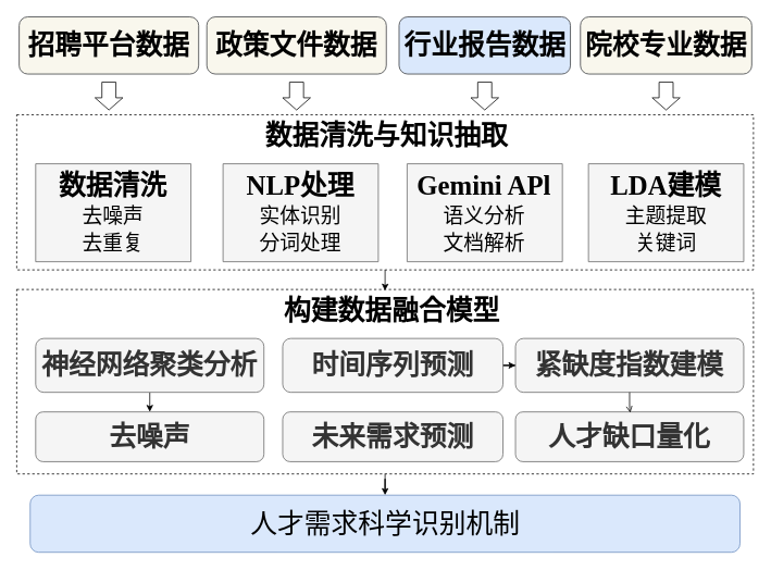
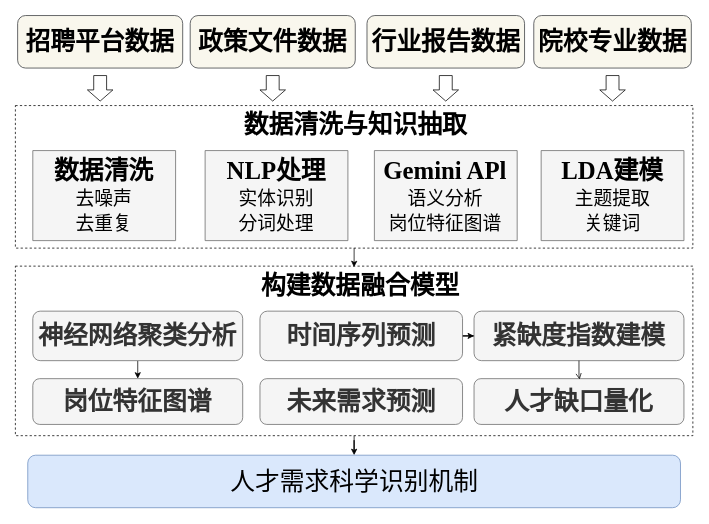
  <mxCell id="0" />
  <mxCell id="1" parent="0" />
  <mxCell id="2" style="edgeStyle=orthogonalEdgeStyle;rounded=0;orthogonalLoop=1;jettySize=auto;html=1;entryX=0.5;entryY=0;entryDx=0;entryDy=0;" edge="1" parent="1" source="3" target="27"><mxGeometry relative="1" as="geometry" /></mxCell>
  <mxCell id="3" value="" style="rounded=0;whiteSpace=wrap;html=1;fillStyle=hatch;dashed=1;" vertex="1" parent="1"><mxGeometry x="20" y="354" width="903" height="226" as="geometry" /></mxCell>
  <mxCell id="4" value="" style="rounded=0;whiteSpace=wrap;html=1;fillStyle=hatch;dashed=1;" vertex="1" parent="1"><mxGeometry x="20" y="140" width="903" height="190" as="geometry" /></mxCell>
  <mxCell id="5" value="&lt;div style=&quot;&quot;&gt;&lt;font face=&quot;SimSun&quot;&gt;&lt;span style=&quot;font-size: 33px;&quot;&gt;&lt;b&gt;招聘平台数据&lt;/b&gt;&lt;/span&gt;&lt;/font&gt;&lt;/div&gt;" style="rounded=1;whiteSpace=wrap;html=1;fillStyle=auto;fillColor=#f9f7ed;strokeColor=#36393d;" vertex="1" parent="1"><mxGeometry x="23" y="20" width="220" height="70" as="geometry" /></mxCell>
  <mxCell id="6" value="&lt;div style=&quot;&quot;&gt;&lt;font face=&quot;SimSun&quot;&gt;&lt;span style=&quot;font-size: 33px;&quot;&gt;&lt;b&gt;政策文件数据&lt;/b&gt;&lt;/span&gt;&lt;/font&gt;&lt;/div&gt;" style="rounded=1;whiteSpace=wrap;html=1;fillStyle=auto;fillColor=#f9f7ed;strokeColor=#36393d;" vertex="1" parent="1"><mxGeometry x="253" y="20" width="220" height="70" as="geometry" /></mxCell>
- <mxCell id="7" value="&lt;div style=&quot;&quot;&gt;&lt;font face=&quot;SimSun&quot;&gt;&lt;span style=&quot;font-size: 33px;&quot;&gt;&lt;b&gt;行业报告数据&lt;/b&gt;&lt;/span&gt;&lt;/font&gt;&lt;/div&gt;" style="rounded=1;whiteSpace=wrap;html=1;fillStyle=auto;fillColor=#dae8fc;strokeColor=#36393d;" vertex="1" parent="1"><mxGeometry x="488.66" y="20" width="210" height="70" as="geometry" /></mxCell>
+ <mxCell id="7" value="&lt;div style=&quot;&quot;&gt;&lt;font face=&quot;SimSun&quot;&gt;&lt;span style=&quot;font-size: 33px;&quot;&gt;&lt;b&gt;行业报告数据&lt;/b&gt;&lt;/span&gt;&lt;/font&gt;&lt;/div&gt;" style="rounded=1;whiteSpace=wrap;html=1;fillStyle=auto;fillColor=#f9f7ed;strokeColor=#36393d;" vertex="1" parent="1"><mxGeometry x="488.66" y="20" width="210" height="70" as="geometry" /></mxCell>
  <mxCell id="8" value="" style="shape=singleArrow;direction=south;whiteSpace=wrap;html=1;fontFamily=Times New Roman;arrowWidth=0.505;arrowSize=0.437;rotation=0;" vertex="1" parent="1"><mxGeometry x="116" y="100" width="34" height="34" as="geometry" /></mxCell>
  <mxCell id="9" value="" style="shape=singleArrow;direction=south;whiteSpace=wrap;html=1;fontFamily=Times New Roman;arrowWidth=0.505;arrowSize=0.437;rotation=0;" vertex="1" parent="1"><mxGeometry x="346" y="100" width="34" height="34" as="geometry" /></mxCell>
  <mxCell id="10" value="" style="shape=singleArrow;direction=south;whiteSpace=wrap;html=1;fontFamily=Times New Roman;arrowWidth=0.505;arrowSize=0.437;rotation=0;" vertex="1" parent="1"><mxGeometry x="798.94" y="100" width="34" height="34" as="geometry" /></mxCell>
  <mxCell id="11" value="&lt;div style=&quot;&quot;&gt;&lt;font face=&quot;SimSun&quot;&gt;&lt;span style=&quot;font-size: 33px;&quot;&gt;&lt;b&gt;院校专业数据&lt;/b&gt;&lt;/span&gt;&lt;/font&gt;&lt;/div&gt;" style="rounded=1;whiteSpace=wrap;html=1;fillStyle=auto;fillColor=#f9f7ed;strokeColor=#36393d;" vertex="1" parent="1"><mxGeometry x="710.94" y="20" width="210" height="70" as="geometry" /></mxCell>
  <mxCell id="12" value="" style="shape=singleArrow;direction=south;whiteSpace=wrap;html=1;fontFamily=Times New Roman;arrowWidth=0.505;arrowSize=0.437;rotation=0;" vertex="1" parent="1"><mxGeometry x="576.66" y="100" width="34" height="34" as="geometry" /></mxCell>
  <mxCell id="13" value="&lt;b style=&quot;forced-color-adjust: none; color: rgb(0, 0, 0); font-family: SimSun; font-size: 33px; font-style: normal; font-variant-ligatures: normal; font-variant-caps: normal; letter-spacing: normal; orphans: 2; text-align: center; text-indent: 0px; text-transform: none; widows: 2; word-spacing: 0px; -webkit-text-stroke-width: 0px; white-space: normal; text-decoration-thickness: initial; text-decoration-style: initial; text-decoration-color: initial; background-color: light-dark(#ffffff, var(--ge-dark-color, #121212));&quot;&gt;数据清洗与知识抽取&lt;/b&gt;" style="text;whiteSpace=wrap;html=1;" vertex="1" parent="1"><mxGeometry x="323.22" y="140" width="500" height="60" as="geometry" /></mxCell>
  <mxCell id="14" value="&lt;div&gt;&lt;span style=&quot;background-color: transparent; font-size: 33px;&quot;&gt;&lt;font face=&quot;SimSun&quot; color=&quot;#000000&quot;&gt;&lt;b&gt;NLP处理&lt;/b&gt;&lt;/font&gt;&lt;/span&gt;&lt;/div&gt;&lt;div&gt;&lt;font color=&quot;#000000&quot;&gt;&lt;span style=&quot;font-size: 25px;&quot;&gt;实体识别&lt;/span&gt;&lt;/font&gt;&lt;br&gt;&lt;span style=&quot;background-color: transparent; font-size: 25px;&quot;&gt;&lt;font color=&quot;#000000&quot;&gt;分词处理&lt;/font&gt;&lt;/span&gt;&lt;br&gt;&lt;/div&gt;" style="verticalAlign=middle;align=center;overflow=width;vsdxID=4;fillColor=#f5f5f5;shape=stencil(nZBLDoAgDERP0z3SIyjew0SURgSD+Lu9kMZoXLhwN9O+tukAlrNpJg1SzDH4QW/URgNYgZTkjA4UkwJUgGXng+6DX1zLfmoymdXo17xh5zmRJ6Q42BWCfc2oJfdAr+Yv+AP9Cb7OJ3H/2JG1HNGz/84klThPVCc=);strokeColor=#666666;spacingTop=-1;spacingBottom=-1;spacingLeft=-1;spacingRight=-1;points=[];labelBackgroundColor=none;rounded=0;html=1;whiteSpace=wrap;fontSize=28;fontColor=#333333;" vertex="1" parent="1"><mxGeometry x="272.89" y="200" width="190.33" height="120" as="geometry" /></mxCell>
- <mxCell id="15" value="&lt;div&gt;&lt;span style=&quot;background-color: transparent; font-size: 33px;&quot;&gt;&lt;font face=&quot;SimSun&quot; color=&quot;#000000&quot;&gt;&lt;b&gt;Gemini APl&lt;/b&gt;&lt;/font&gt;&lt;/span&gt;&lt;/div&gt;&lt;div&gt;&lt;font color=&quot;#000000&quot;&gt;&lt;span style=&quot;font-size: 25px;&quot;&gt;语义分析&lt;/span&gt;&lt;/font&gt;&lt;br&gt;&lt;span style=&quot;background-color: transparent; font-size: 25px;&quot;&gt;&lt;font color=&quot;#000000&quot;&gt;文档解析&lt;/font&gt;&lt;/span&gt;&lt;br&gt;&lt;/div&gt;" style="verticalAlign=middle;align=center;overflow=width;vsdxID=4;fillColor=#f5f5f5;shape=stencil(nZBLDoAgDERP0z3SIyjew0SURgSD+Lu9kMZoXLhwN9O+tukAlrNpJg1SzDH4QW/URgNYgZTkjA4UkwJUgGXng+6DX1zLfmoymdXo17xh5zmRJ6Q42BWCfc2oJfdAr+Yv+AP9Cb7OJ3H/2JG1HNGz/84klThPVCc=);strokeColor=#666666;spacingTop=-1;spacingBottom=-1;spacingLeft=-1;spacingRight=-1;points=[];labelBackgroundColor=none;rounded=0;html=1;whiteSpace=wrap;fontSize=28;fontColor=#333333;" vertex="1" parent="1"><mxGeometry x="498.5" y="200" width="190.33" height="120" as="geometry" /></mxCell>
+ <mxCell id="15" value="&lt;div&gt;&lt;span style=&quot;background-color: transparent; font-size: 33px;&quot;&gt;&lt;font face=&quot;SimSun&quot; color=&quot;#000000&quot;&gt;&lt;b&gt;Gemini APl&lt;/b&gt;&lt;/font&gt;&lt;/span&gt;&lt;/div&gt;&lt;div&gt;&lt;font color=&quot;#000000&quot;&gt;&lt;span style=&quot;font-size: 25px;&quot;&gt;语义分析&lt;/span&gt;&lt;/font&gt;&lt;br&gt;&lt;span style=&quot;background-color: transparent; font-size: 25px;&quot;&gt;&lt;font color=&quot;#000000&quot;&gt;岗位特征图谱&lt;/font&gt;&lt;/span&gt;&lt;br&gt;&lt;/div&gt;" style="verticalAlign=middle;align=center;overflow=width;vsdxID=4;fillColor=#f5f5f5;shape=stencil(nZBLDoAgDERP0z3SIyjew0SURgSD+Lu9kMZoXLhwN9O+tukAlrNpJg1SzDH4QW/URgNYgZTkjA4UkwJUgGXng+6DX1zLfmoymdXo17xh5zmRJ6Q42BWCfc2oJfdAr+Yv+AP9Cb7OJ3H/2JG1HNGz/84klThPVCc=);strokeColor=#666666;spacingTop=-1;spacingBottom=-1;spacingLeft=-1;spacingRight=-1;points=[];labelBackgroundColor=none;rounded=0;html=1;whiteSpace=wrap;fontSize=28;fontColor=#333333;" vertex="1" parent="1"><mxGeometry x="498.5" y="200" width="190.33" height="120" as="geometry" /></mxCell>
  <mxCell id="16" value="&lt;div&gt;&lt;span style=&quot;background-color: transparent; font-size: 33px;&quot;&gt;&lt;font face=&quot;SimSun&quot; color=&quot;#000000&quot;&gt;&lt;b&gt;LDA建模&lt;/b&gt;&lt;/font&gt;&lt;/span&gt;&lt;/div&gt;&lt;div&gt;&lt;font color=&quot;#000000&quot;&gt;&lt;span style=&quot;font-size: 25px;&quot;&gt;主题提取&lt;/span&gt;&lt;/font&gt;&lt;br&gt;&lt;span style=&quot;background-color: transparent; font-size: 25px;&quot;&gt;&lt;font color=&quot;#000000&quot;&gt;关键词&lt;/font&gt;&lt;/span&gt;&lt;br&gt;&lt;/div&gt;" style="verticalAlign=middle;align=center;overflow=width;vsdxID=4;fillColor=#f5f5f5;shape=stencil(nZBLDoAgDERP0z3SIyjew0SURgSD+Lu9kMZoXLhwN9O+tukAlrNpJg1SzDH4QW/URgNYgZTkjA4UkwJUgGXng+6DX1zLfmoymdXo17xh5zmRJ6Q42BWCfc2oJfdAr+Yv+AP9Cb7OJ3H/2JG1HNGz/84klThPVCc=);strokeColor=#666666;spacingTop=-1;spacingBottom=-1;spacingLeft=-1;spacingRight=-1;points=[];labelBackgroundColor=none;rounded=0;html=1;whiteSpace=wrap;fontSize=28;fontColor=#333333;" vertex="1" parent="1"><mxGeometry x="720.78" y="200" width="190.33" height="120" as="geometry" /></mxCell>
  <mxCell id="17" value="&lt;div&gt;&lt;span style=&quot;background-color: transparent; font-size: 33px;&quot;&gt;&lt;font face=&quot;SimSun&quot; color=&quot;#000000&quot;&gt;&lt;b&gt;数据清洗&lt;/b&gt;&lt;/font&gt;&lt;/span&gt;&lt;/div&gt;&lt;div&gt;&lt;font color=&quot;#000000&quot;&gt;&lt;span style=&quot;font-size: 25px;&quot;&gt;去噪声&lt;/span&gt;&lt;/font&gt;&lt;br&gt;&lt;font color=&quot;#000000&quot;&gt;&lt;span style=&quot;font-size: 25px;&quot;&gt;去重复&lt;/span&gt;&lt;/font&gt;&lt;/div&gt;" style="verticalAlign=middle;align=center;overflow=width;vsdxID=4;fillColor=#f5f5f5;shape=stencil(nZBLDoAgDERP0z3SIyjew0SURgSD+Lu9kMZoXLhwN9O+tukAlrNpJg1SzDH4QW/URgNYgZTkjA4UkwJUgGXng+6DX1zLfmoymdXo17xh5zmRJ6Q42BWCfc2oJfdAr+Yv+AP9Cb7OJ3H/2JG1HNGz/84klThPVCc=);strokeColor=#666666;spacingTop=-1;spacingBottom=-1;spacingLeft=-1;spacingRight=-1;points=[];labelBackgroundColor=none;rounded=0;html=1;whiteSpace=wrap;fontSize=28;fontColor=#333333;" vertex="1" parent="1"><mxGeometry x="43.22" y="200" width="190.33" height="120" as="geometry" /></mxCell>
  <mxCell id="18" value="&lt;div style=&quot;text-align: center;&quot;&gt;&lt;span style=&quot;color: light-dark(rgb(0, 0, 0), rgb(255, 255, 255)); font-size: 33px; background-color: rgb(255, 255, 255);&quot;&gt;&lt;font face=&quot;SimSun&quot;&gt;&lt;b&gt;构建数据融合模型&lt;/b&gt;&lt;/font&gt;&lt;/span&gt;&lt;/div&gt;" style="text;whiteSpace=wrap;html=1;" vertex="1" parent="1"><mxGeometry x="346" y="354" width="299.78" height="60" as="geometry" /></mxCell>
  <mxCell id="19" style="edgeStyle=orthogonalEdgeStyle;rounded=0;orthogonalLoop=1;jettySize=auto;html=1;entryX=0.5;entryY=0;entryDx=0;entryDy=0;" edge="1" parent="1" source="20" target="24"><mxGeometry relative="1" as="geometry" /></mxCell>
  <mxCell id="20" value="&lt;div style=&quot;&quot;&gt;&lt;span style=&quot;background-color: transparent; font-size: 33px;&quot;&gt;&lt;font face=&quot;SimSun&quot;&gt;&lt;b&gt;神经网络聚类分析&lt;/b&gt;&lt;/font&gt;&lt;/span&gt;&lt;/div&gt;" style="rounded=1;whiteSpace=wrap;html=1;fillStyle=auto;fillColor=#f5f5f5;strokeColor=#666666;fontColor=#333333;" vertex="1" parent="1"><mxGeometry x="43.22" y="414" width="279.78" height="66" as="geometry" /></mxCell>
  <mxCell id="21" style="edgeStyle=orthogonalEdgeStyle;rounded=0;orthogonalLoop=1;jettySize=auto;html=1;" edge="1" parent="1" source="22" target="23"><mxGeometry relative="1" as="geometry" /></mxCell>
  <mxCell id="22" value="&lt;div style=&quot;&quot;&gt;&lt;span style=&quot;background-color: transparent; font-size: 33px;&quot;&gt;&lt;font face=&quot;SimSun&quot;&gt;&lt;b&gt;时间序列预测&lt;/b&gt;&lt;/font&gt;&lt;/span&gt;&lt;/div&gt;" style="rounded=1;whiteSpace=wrap;html=1;fillStyle=auto;fillColor=#f5f5f5;strokeColor=#666666;fontColor=#333333;" vertex="1" parent="1"><mxGeometry x="346" y="414" width="270" height="66" as="geometry" /></mxCell>
  <mxCell id="23" value="&lt;div style=&quot;&quot;&gt;&lt;font face=&quot;SimSun&quot;&gt;&lt;span style=&quot;font-size: 33px;&quot;&gt;&lt;b&gt;紧缺度指数建模&lt;/b&gt;&lt;/span&gt;&lt;/font&gt;&lt;br&gt;&lt;/div&gt;" style="rounded=1;whiteSpace=wrap;html=1;fillStyle=auto;fillColor=#f5f5f5;strokeColor=#666666;fontColor=#333333;" vertex="1" parent="1"><mxGeometry x="631.33" y="414" width="279.78" height="66" as="geometry" /></mxCell>
- <mxCell id="24" value="&lt;div style=&quot;&quot;&gt;&lt;font face=&quot;SimSun&quot;&gt;&lt;span style=&quot;font-size: 33px;&quot;&gt;&lt;b&gt;去噪声&lt;/b&gt;&lt;/span&gt;&lt;/font&gt;&lt;br&gt;&lt;/div&gt;" style="rounded=1;whiteSpace=wrap;html=1;fillStyle=auto;fillColor=#f5f5f5;strokeColor=#666666;fontColor=#333333;" vertex="1" parent="1"><mxGeometry x="43.22" y="504" width="279.78" height="61" as="geometry" /></mxCell>
+ <mxCell id="24" value="&lt;div style=&quot;&quot;&gt;&lt;font face=&quot;SimSun&quot;&gt;&lt;span style=&quot;font-size: 33px;&quot;&gt;&lt;b&gt;岗位特征图谱&lt;/b&gt;&lt;/span&gt;&lt;/font&gt;&lt;br&gt;&lt;/div&gt;" style="rounded=1;whiteSpace=wrap;html=1;fillStyle=auto;fillColor=#f5f5f5;strokeColor=#666666;fontColor=#333333;" vertex="1" parent="1"><mxGeometry x="43.22" y="504" width="279.78" height="61" as="geometry" /></mxCell>
  <mxCell id="25" value="&lt;div style=&quot;&quot;&gt;&lt;font face=&quot;SimSun&quot;&gt;&lt;span style=&quot;font-size: 33px;&quot;&gt;&lt;b&gt;未来需求预测&lt;/b&gt;&lt;/span&gt;&lt;/font&gt;&lt;br&gt;&lt;/div&gt;" style="rounded=1;whiteSpace=wrap;html=1;fillStyle=auto;fillColor=#f5f5f5;strokeColor=#666666;fontColor=#333333;" vertex="1" parent="1"><mxGeometry x="346" y="504" width="270" height="61" as="geometry" /></mxCell>
  <mxCell id="26" value="&lt;div style=&quot;&quot;&gt;&lt;font face=&quot;SimSun&quot;&gt;&lt;span style=&quot;font-size: 33px;&quot;&gt;&lt;b&gt;人才缺口量化&lt;/b&gt;&lt;/span&gt;&lt;/font&gt;&lt;br&gt;&lt;/div&gt;" style="rounded=1;whiteSpace=wrap;html=1;fillStyle=auto;fillColor=#f5f5f5;strokeColor=#666666;fontColor=#333333;" vertex="1" parent="1"><mxGeometry x="631.33" y="504" width="279.78" height="61" as="geometry" /></mxCell>
  <mxCell id="27" value="&lt;span style=&quot;background-image: initial; background-position: initial; background-size: initial; background-repeat: initial; background-attachment: initial; background-origin: initial; background-clip: initial;&quot;&gt;&lt;font face=&quot;Helvetica&quot; style=&quot;font-size: 33px;&quot;&gt;人才需求科学识别机制&lt;/font&gt;&lt;/span&gt;" style="rounded=1;whiteSpace=wrap;html=1;fillColor=#dae8fc;strokeColor=#6c8ebf;" vertex="1" parent="1"><mxGeometry x="36.5" y="606" width="870" height="70" as="geometry" /></mxCell>
  <mxCell id="28" style="edgeStyle=orthogonalEdgeStyle;rounded=0;orthogonalLoop=1;jettySize=auto;html=1;entryX=0.503;entryY=0.017;entryDx=0;entryDy=0;entryPerimeter=0;endArrow=open;" edge="1" parent="1" source="23" target="26"><mxGeometry relative="1" as="geometry" /></mxCell>
  <mxCell id="29" style="edgeStyle=orthogonalEdgeStyle;rounded=0;orthogonalLoop=1;jettySize=auto;html=1;entryX=0.418;entryY=0.024;entryDx=0;entryDy=0;entryPerimeter=0;" edge="1" parent="1" source="4" target="18"><mxGeometry relative="1" as="geometry" /></mxCell>
